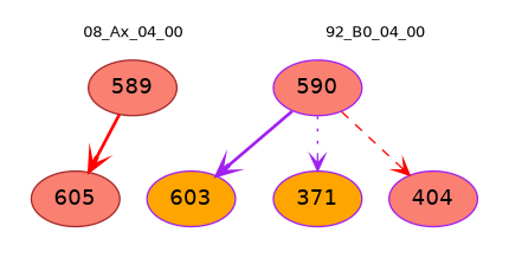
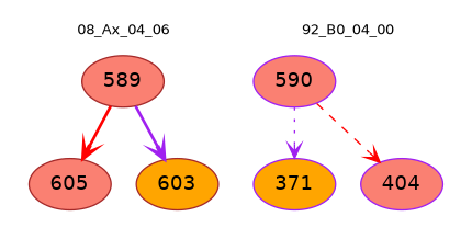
  digraph {
    fontname="DejaVu Sans"
    node [color=purple fillcolor=salmon fontname="DejaVu Sans" style=filled]
    edge [arrowhead=vee color=red fontname="DejaVu Sans" style=bold]
    n1 [color=brown label=589]
    n2 [color=brown label=605]
-   n3 [fillcolor=orange label=603]
+   n3 [color=brown fillcolor=orange label=603]
    n4 [label=590]
    n5 [fillcolor=orange label=371]
    n6 [label=404]
    subgraph cluster_1 {
      color=white
      fontsize=10
-     label="08_Ax_04_00"
+     label="08_Ax_04_06"
      n1
      n2
      n3
    }
    subgraph cluster_2 {
      color=white
      fontsize=10
      label="92_B0_04_00"
      n4
      n5
      n6
    }
    n1 -> n2
-   n4 -> n3 [color=purple]
+   n1 -> n3 [color=purple]
    n4 -> n5 [color=purple style=dotted]
    n4 -> n6 [style=dashed]
  }
